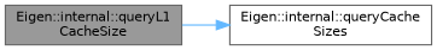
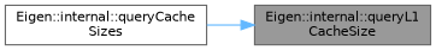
  digraph {
    rankdir=LR
    node [fontname=Helvetica fontsize=10 shape=box style=filled]
    n1 [color=gray40 fillcolor=grey60 fontcolor=black height=0.2 label="Eigen::internal::queryL1\lCacheSize" width=0.4]
    n2 [color=grey40 fillcolor=white height=0.2 label="Eigen::internal::queryCache\lSizes" width=0.4]
-   n1 -> n2 [color=steelblue1 fontname=Helvetica fontsize=10 labelfontname=Helvetica labelfontsize=10 style=solid]
+   n2 -> n1 [color=steelblue1 fontname=Helvetica fontsize=10 labelfontname=Helvetica labelfontsize=10 style=solid]
  }
